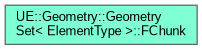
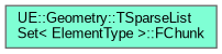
  digraph {
    rankdir=LR
    fontname="Liberation Sans"
-   n1 [color=grey40 fillcolor=aquamarine fontname="Liberation Sans" fontsize=10 height=0.2 label="UE::Geometry::Geometry\lSet\< ElementType \>::FChunk" shape=box style=filled width=0.4]
+   n1 [color=grey40 fillcolor=aquamarine fontname="Liberation Sans" fontsize=10 height=0.2 label="UE::Geometry::TSparseList\lSet\< ElementType \>::FChunk" shape=box style=filled width=0.4]
  }
